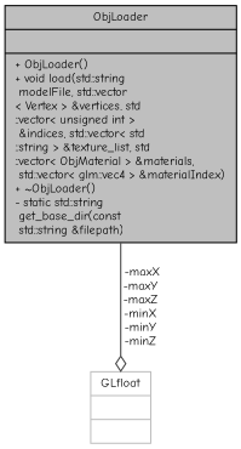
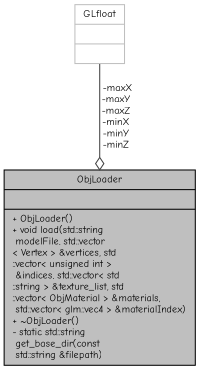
  digraph {
    fontname="Comic Neue"
    node [fontname="Comic Neue" fontsize=10 shape=record]
    n1 [color=black fillcolor=grey75 fontcolor=black height=0.2 label="{ObjLoader\n||+  ObjLoader()\l+ void load(std::string\l modelFile, std::vector\l\< Vertex \> &vertices, std\l::vector\< unsigned int \>\l &indices, std::vector\< std\l::string \> &texture_list, std\l::vector\< ObjMaterial \> &materials,\l std::vector\< glm::vec4 \> &materialIndex)\l+  ~ObjLoader()\l- static std::string\l get_base_dir(const\l std::string &filepath)\l}" style=filled width=0.4]
    n2 [color=grey75 height=0.2 label="{GLfloat\n||}" width=0.4]
-   n1 -> n2 [arrowhead=odiamond color=grey25 fontname="Comic Neue" fontsize=10 label=" -maxX\n-maxY\n-maxZ\n-minX\n-minY\n-minZ" labelfontname=Helvetica labelfontsize=10 style=solid]
+   n2 -> n1 [arrowhead=odiamond color=grey25 fontname="Comic Neue" fontsize=10 label=" -maxX\n-maxY\n-maxZ\n-minX\n-minY\n-minZ" labelfontname=Helvetica labelfontsize=10 style=solid]
  }
